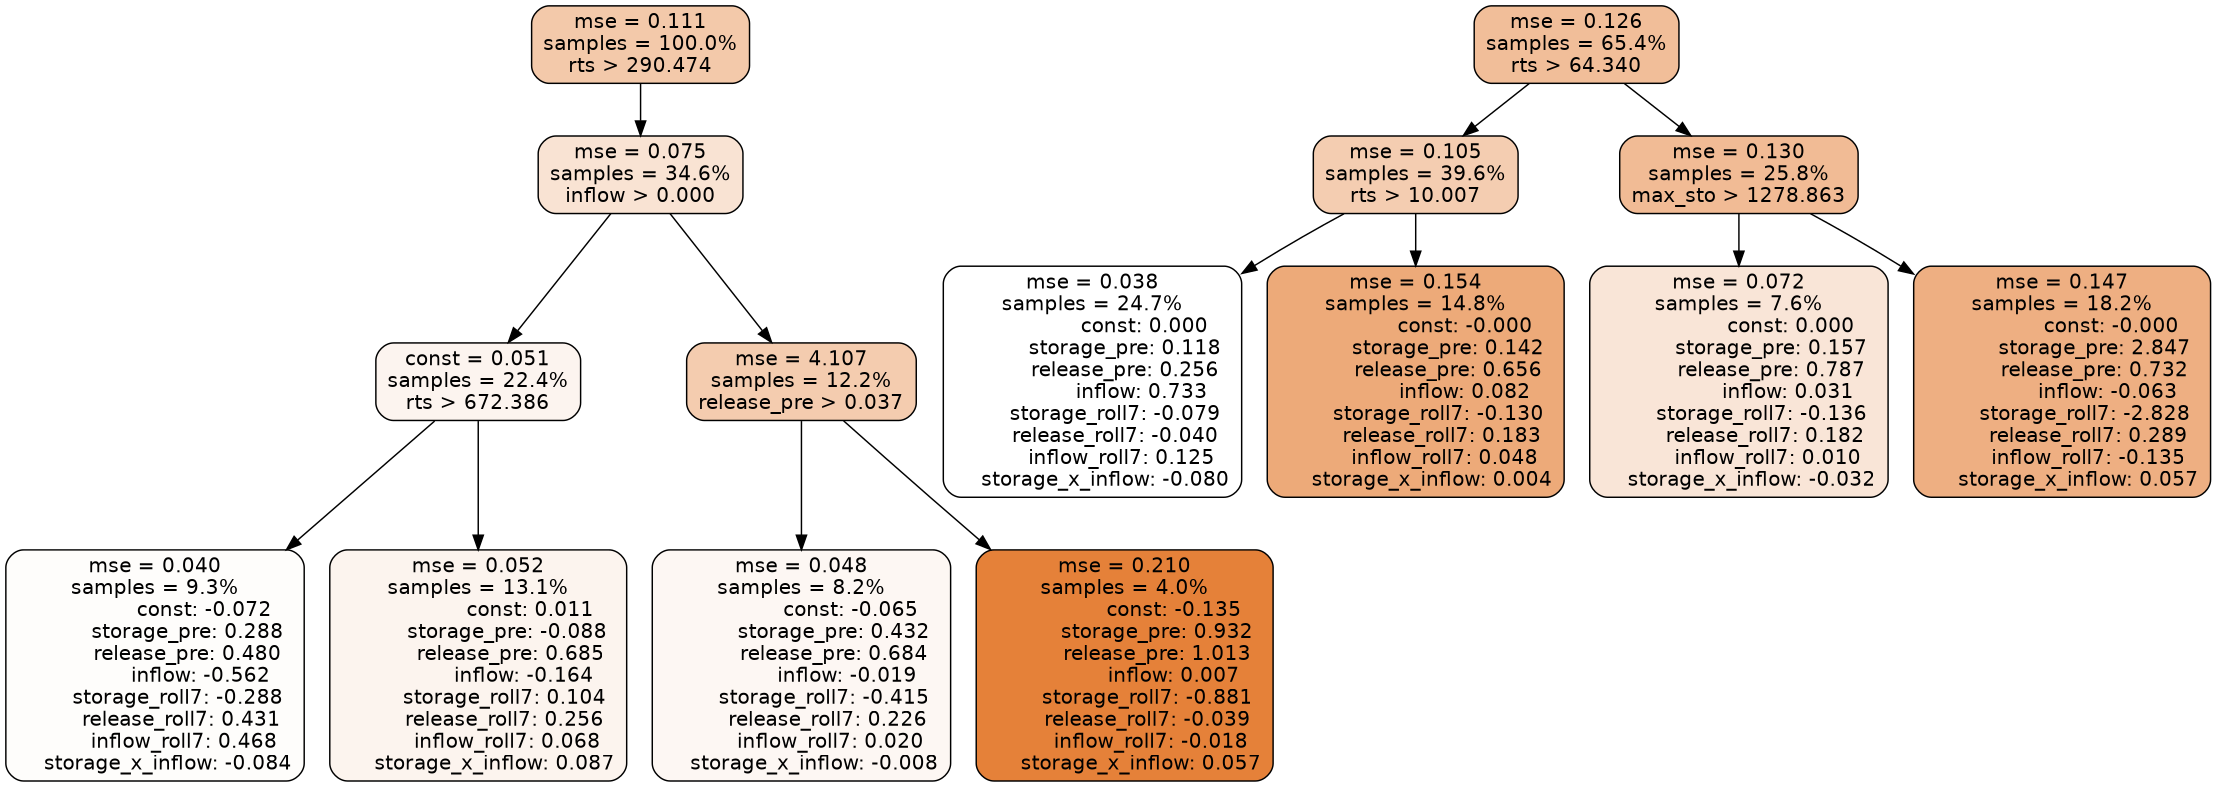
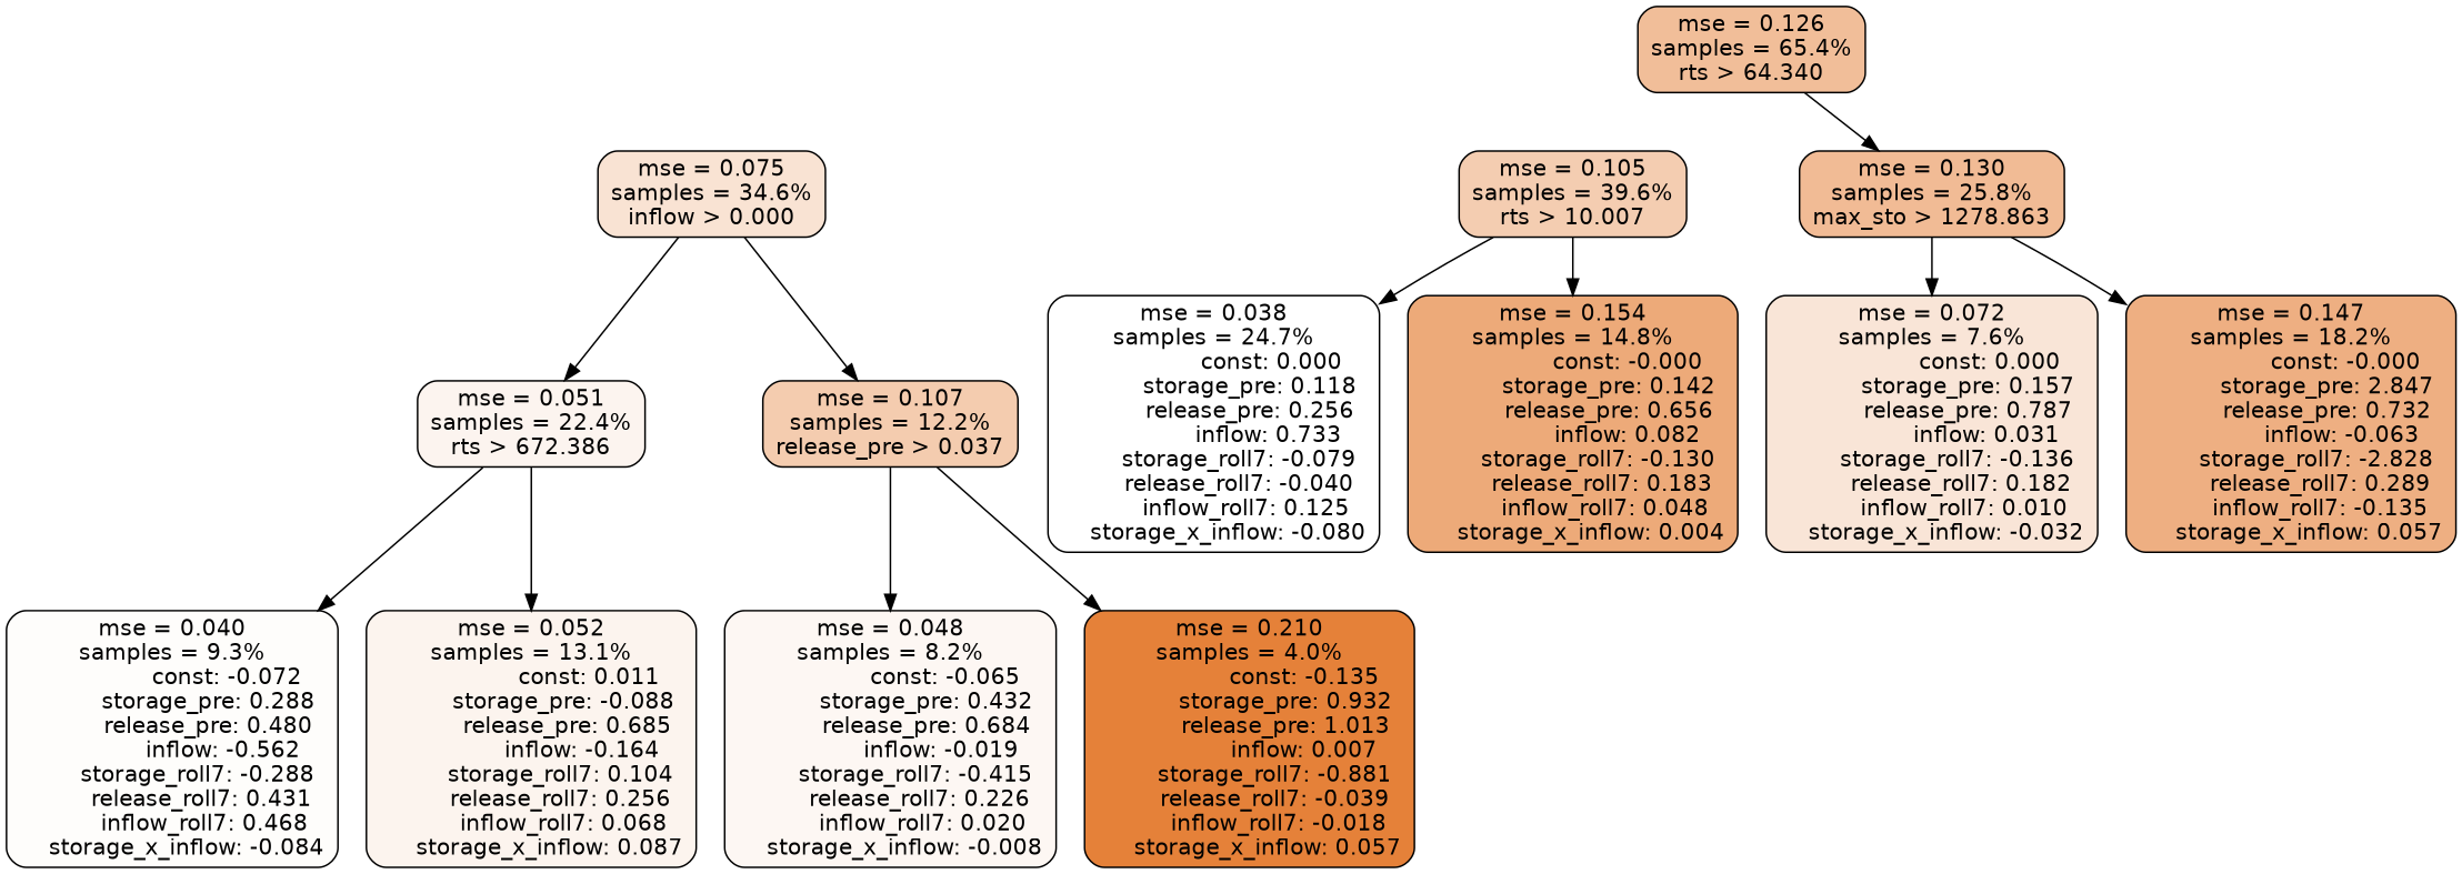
  digraph {
    node [color=black fontname=helvetica shape=rectangle style="filled, rounded"]
    edge [fontname=helvetica]
-   n1 [fillcolor="#f3c9aa" label="mse = 0.111\nsamples = 100.0%\nrts > 290.474"]
    n2 [fillcolor="#f9e3d3" label="mse = 0.075\nsamples = 34.6%\ninflow > 0.000"]
-   n3 [fillcolor="#fcf4ef" label="const = 0.051\nsamples = 22.4%\nrts > 672.386"]
-   n4 [fillcolor="#f4ccaf" label="mse = 4.107\nsamples = 12.2%\nrelease_pre > 0.037"]
+   n3 [fillcolor="#fcf4ef" label="mse = 0.051\nsamples = 22.4%\nrts > 672.386"]
+   n4 [fillcolor="#f4ccaf" label="mse = 0.107\nsamples = 12.2%\nrelease_pre > 0.037"]
    n5 [fillcolor="#f1be99" label="mse = 0.126\nsamples = 65.4%\nrts > 64.340"]
    n6 [fillcolor="#f4cdb1" label="mse = 0.105\nsamples = 39.6%\nrts > 10.007"]
    n7 [fillcolor="#f1bb95" label="mse = 0.130\nsamples = 25.8%\nmax_sto > 1278.863"]
    n8 [fillcolor="#fefdfb" label="mse = 0.040\nsamples = 9.3%\n               const: -0.072\n          storage_pre: 0.288\n          release_pre: 0.480\n              inflow: -0.562\n       storage_roll7: -0.288\n        release_roll7: 0.431\n         inflow_roll7: 0.468\n    storage_x_inflow: -0.084"]
    n9 [fillcolor="#fcf4ee" label="mse = 0.052\nsamples = 13.1%\n                const: 0.011\n         storage_pre: -0.088\n          release_pre: 0.685\n              inflow: -0.164\n        storage_roll7: 0.104\n        release_roll7: 0.256\n         inflow_roll7: 0.068\n     storage_x_inflow: 0.087"]
    n10 [fillcolor="#fdf7f3" label="mse = 0.048\nsamples = 8.2%\n               const: -0.065\n          storage_pre: 0.432\n          release_pre: 0.684\n              inflow: -0.019\n       storage_roll7: -0.415\n        release_roll7: 0.226\n         inflow_roll7: 0.020\n    storage_x_inflow: -0.008"]
    n11 [fillcolor="#e58139" label="mse = 0.210\nsamples = 4.0%\n               const: -0.135\n          storage_pre: 0.932\n          release_pre: 1.013\n               inflow: 0.007\n       storage_roll7: -0.881\n       release_roll7: -0.039\n        inflow_roll7: -0.018\n     storage_x_inflow: 0.057"]
    n12 [fillcolor="#ffffff" label="mse = 0.038\nsamples = 24.7%\n                const: 0.000\n          storage_pre: 0.118\n          release_pre: 0.256\n               inflow: 0.733\n       storage_roll7: -0.079\n       release_roll7: -0.040\n         inflow_roll7: 0.125\n    storage_x_inflow: -0.080"]
    n13 [fillcolor="#edaa79" label="mse = 0.154\nsamples = 14.8%\n               const: -0.000\n          storage_pre: 0.142\n          release_pre: 0.656\n               inflow: 0.082\n       storage_roll7: -0.130\n        release_roll7: 0.183\n         inflow_roll7: 0.048\n     storage_x_inflow: 0.004"]
    n14 [fillcolor="#f9e5d7" label="mse = 0.072\nsamples = 7.6%\n                const: 0.000\n          storage_pre: 0.157\n          release_pre: 0.787\n               inflow: 0.031\n       storage_roll7: -0.136\n        release_roll7: 0.182\n         inflow_roll7: 0.010\n    storage_x_inflow: -0.032"]
    n15 [fillcolor="#eeaf82" label="mse = 0.147\nsamples = 18.2%\n               const: -0.000\n          storage_pre: 2.847\n          release_pre: 0.732\n              inflow: -0.063\n       storage_roll7: -2.828\n        release_roll7: 0.289\n        inflow_roll7: -0.135\n     storage_x_inflow: 0.057"]
-   n1 -> n2
    n2 -> n3
    n2 -> n4
    n3 -> n8
    n3 -> n9
    n4 -> n10
    n4 -> n11
-   n5 -> n6
    n5 -> n7
    n6 -> n12
    n6 -> n13
    n7 -> n14
    n7 -> n15
  }
